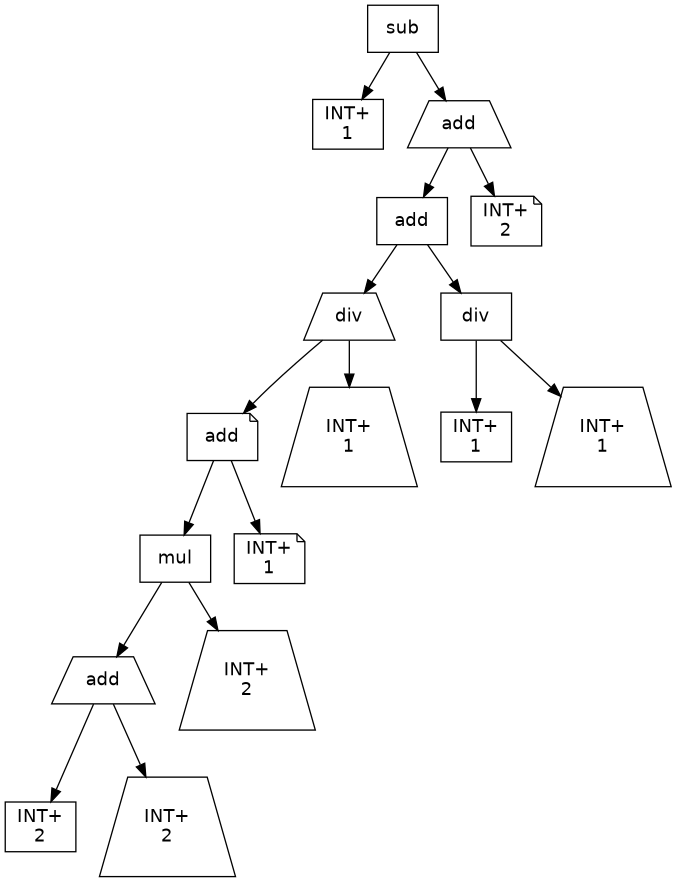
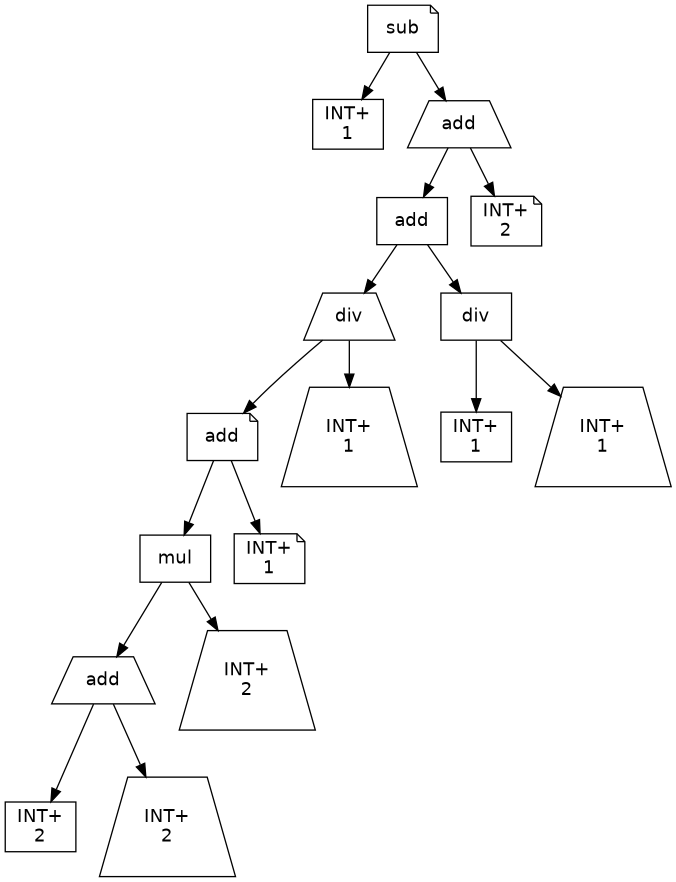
  digraph {
    fontname="DejaVu Sans"
    node [shape=trapezium fontname="DejaVu Sans"]
    edge [fontname="DejaVu Sans"]
-   n1 [label=sub shape=box]
+   n1 [label=sub shape=note]
    n2 [label="INT+\n1" shape=box]
    n3 [label=add]
    n4 [label=add shape=box]
    n5 [label="INT+\n2" shape=note]
    n6 [label=div]
    n7 [label=div shape=box]
    n8 [label=add shape=note]
    n9 [label="INT+\n1"]
    n10 [label=mul shape=box]
    n11 [label="INT+\n1" shape=note]
    n12 [label=add]
    n13 [label="INT+\n2"]
    n14 [label="INT+\n2" shape=box]
    n15 [label="INT+\n2"]
    n16 [label="INT+\n1" shape=box]
    n17 [label="INT+\n1"]
    n1 -> n2
    n1 -> n3
    n3 -> n4
    n3 -> n5
    n4 -> n6
    n4 -> n7
    n6 -> n8
    n6 -> n9
    n7 -> n16
    n7 -> n17
    n8 -> n10
    n8 -> n11
    n10 -> n12
    n10 -> n13
    n12 -> n14
    n12 -> n15
  }
